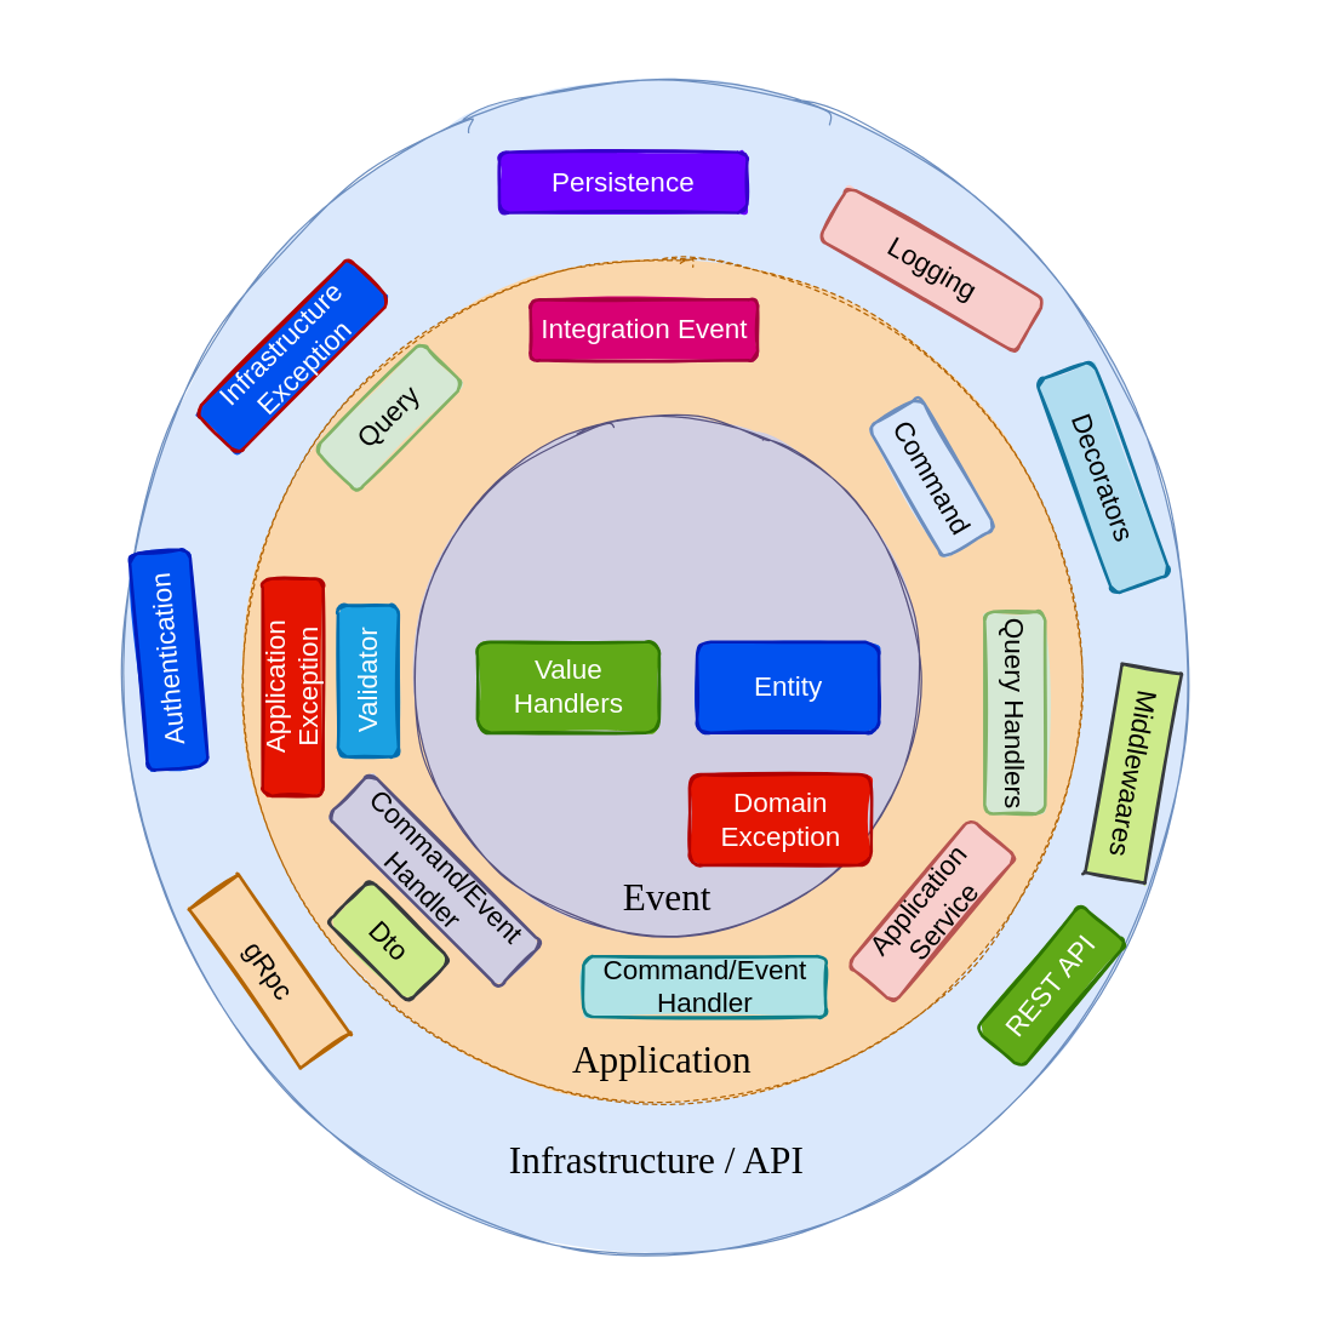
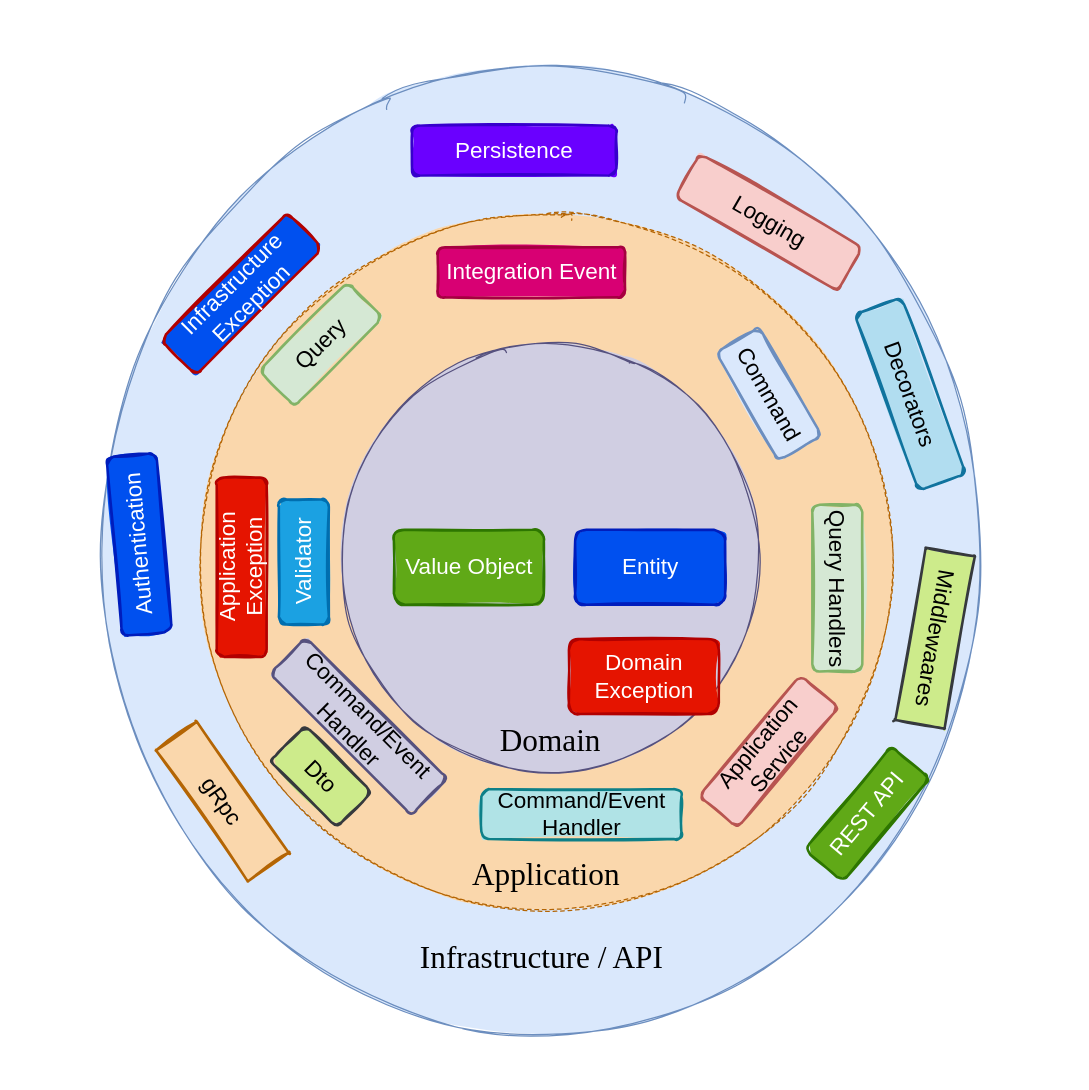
  <mxCell id="0" />
  <mxCell id="1" parent="0" />
  <mxCell id="2" value="" style="whiteSpace=wrap;html=1;aspect=fixed;strokeColor=none;" parent="1" vertex="1"><mxGeometry x="20" y="20.5" width="829" height="829" as="geometry" /></mxCell>
  <mxCell id="3" value="Infrastructure / API" style="ellipse;whiteSpace=wrap;html=1;aspect=fixed;sketch=1;fillColor=#dae8fc;fontFamily=Comic Sans MS;fontSize=25;spacingTop=650;strokeColor=#6c8ebf;fillStyle=solid;" parent="1" vertex="1"><mxGeometry x="62.5" y="70" width="740" height="740" as="geometry" /></mxCell>
  <mxCell id="4" value="Application" style="ellipse;whiteSpace=wrap;html=1;aspect=fixed;dashed=1;sketch=1;fontFamily=Comic Sans MS;fontSize=25;fillColor=#fad7ac;strokeColor=#b46504;fillStyle=solid;spacingTop=500;" parent="1" vertex="1"><mxGeometry x="144.5" y="157.38" width="583.38" height="583.38" as="geometry" /></mxCell>
  <mxCell id="5" value="Integration Event" style="rounded=1;whiteSpace=wrap;html=1;strokeWidth=2;fillWeight=4;hachureGap=8;hachureAngle=45;fillColor=#d80073;sketch=1;fillStyle=solid;fontSize=18;strokeColor=#A50040;fontColor=#ffffff;rotation=0;" parent="1" vertex="1"><mxGeometry x="349.5" y="197.38" width="150" height="40" as="geometry" /></mxCell>
  <mxCell id="6" value="Command" style="rounded=1;whiteSpace=wrap;html=1;strokeWidth=2;fillWeight=4;hachureGap=8;hachureAngle=45;fillColor=#dae8fc;sketch=1;fillStyle=solid;fontSize=18;strokeColor=#6c8ebf;rotation=60;" parent="1" vertex="1"><mxGeometry x="564.5" y="294.75" width="100" height="40" as="geometry" /></mxCell>
  <mxCell id="7" value="Query" style="rounded=1;whiteSpace=wrap;html=1;strokeWidth=2;fillWeight=4;hachureGap=8;hachureAngle=45;fillColor=#d5e8d4;sketch=1;fillStyle=solid;fontSize=18;strokeColor=#82b366;rotation=-45;" parent="1" vertex="1"><mxGeometry x="206.25" y="254.75" width="100" height="40" as="geometry" /></mxCell>
  <mxCell id="8" value="Application Exception" style="rounded=1;whiteSpace=wrap;html=1;strokeWidth=2;fillWeight=4;hachureGap=8;hachureAngle=45;fillColor=#e51400;sketch=1;fillStyle=solid;fontSize=18;strokeColor=#B20000;fontColor=#ffffff;rotation=-90;" parent="1" vertex="1"><mxGeometry x="121" y="433.25" width="143.5" height="40" as="geometry" /></mxCell>
  <mxCell id="9" value="Dto" style="rounded=1;whiteSpace=wrap;html=1;strokeWidth=2;fillWeight=4;hachureGap=8;hachureAngle=45;fillColor=#cdeb8b;sketch=1;fillStyle=solid;fontSize=18;strokeColor=#36393d;rotation=45;" parent="1" vertex="1"><mxGeometry x="218.75" y="600.75" width="75" height="40" as="geometry" /></mxCell>
  <mxCell id="10" value="Application Service" style="rounded=1;whiteSpace=wrap;html=1;strokeWidth=2;fillWeight=4;hachureGap=8;hachureAngle=45;fillColor=#f8cecc;sketch=1;fillStyle=solid;fontSize=18;strokeColor=#b85450;rotation=-50;" parent="1" vertex="1"><mxGeometry x="551.45" y="580.75" width="126.1" height="40" as="geometry" /></mxCell>
  <mxCell id="11" value="Command/Event Handler" style="rounded=1;whiteSpace=wrap;html=1;strokeWidth=2;fillWeight=4;hachureGap=8;hachureAngle=45;fillColor=#d0cee2;sketch=1;fillStyle=solid;fontSize=18;strokeColor=#56517e;rotation=45;" parent="1" vertex="1"><mxGeometry x="206.25" y="560" width="160" height="40.75" as="geometry" /></mxCell>
  <mxCell id="12" value="Command/Event Handler" style="rounded=1;whiteSpace=wrap;html=1;strokeWidth=2;fillWeight=4;hachureGap=8;hachureAngle=45;fillColor=#b0e3e6;sketch=1;fillStyle=solid;fontSize=18;strokeColor=#0e8088;rotation=0;" parent="1" vertex="1"><mxGeometry x="384.5" y="630.75" width="160" height="40" as="geometry" /></mxCell>
  <mxCell id="13" value="Infrastructure Exception" style="rounded=1;whiteSpace=wrap;html=1;strokeWidth=2;fillWeight=4;hachureGap=8;hachureAngle=45;fillColor=#0050ef;sketch=1;fillStyle=solid;fontSize=18;strokeColor=#B20000;fontColor=#ffffff;rotation=-45;" parent="1" vertex="1"><mxGeometry x="121" y="214.75" width="143.5" height="40" as="geometry" /></mxCell>
- <mxCell id="14" value="Event" style="ellipse;whiteSpace=wrap;html=1;aspect=fixed;sketch=1;strokeColor=#56517e;fillStyle=solid;fillColor=#d0cee2;fontFamily=Comic Sans MS;labelPosition=center;verticalLabelPosition=middle;align=center;verticalAlign=middle;fontSize=25;spacingBottom=30;spacingTop=323;" parent="1" vertex="1"><mxGeometry x="264.5" y="270.75" width="350" height="350" as="geometry" /></mxCell>
+ <mxCell id="14" value="Domain" style="ellipse;whiteSpace=wrap;html=1;aspect=fixed;sketch=1;strokeColor=#56517e;fillStyle=solid;fillColor=#d0cee2;fontFamily=Comic Sans MS;labelPosition=center;verticalLabelPosition=middle;align=center;verticalAlign=middle;fontSize=25;spacingBottom=30;spacingTop=323;" parent="1" vertex="1"><mxGeometry x="264.5" y="270.75" width="350" height="350" as="geometry" /></mxCell>
  <mxCell id="15" value="Domain Exception" style="rounded=1;whiteSpace=wrap;html=1;strokeWidth=2;fillWeight=4;hachureGap=8;hachureAngle=45;fillColor=#e51400;sketch=1;fillStyle=solid;fontSize=18;strokeColor=#B20000;fontColor=#ffffff;" parent="1" vertex="1"><mxGeometry x="454.5" y="510.75" width="120" height="60" as="geometry" /></mxCell>
- <mxCell id="16" value="Value Handlers" style="rounded=1;whiteSpace=wrap;html=1;strokeWidth=2;fillWeight=4;hachureGap=8;hachureAngle=45;fillColor=#60a917;sketch=1;fillStyle=solid;fontSize=18;strokeColor=#2D7600;fontColor=#ffffff;" parent="1" vertex="1"><mxGeometry x="314.5" y="423.25" width="120" height="60" as="geometry" /></mxCell>
+ <mxCell id="16" value="Value Object" style="rounded=1;whiteSpace=wrap;html=1;strokeWidth=2;fillWeight=4;hachureGap=8;hachureAngle=45;fillColor=#60a917;sketch=1;fillStyle=solid;fontSize=18;strokeColor=#2D7600;fontColor=#ffffff;" parent="1" vertex="1"><mxGeometry x="314.5" y="423.25" width="120" height="60" as="geometry" /></mxCell>
  <mxCell id="17" value="Entity" style="rounded=1;whiteSpace=wrap;html=1;strokeWidth=2;fillWeight=4;hachureGap=8;hachureAngle=45;fillColor=#0050ef;sketch=1;fillStyle=solid;fontSize=18;strokeColor=#001DBC;fontColor=#ffffff;" parent="1" vertex="1"><mxGeometry x="459.5" y="423.25" width="120" height="60" as="geometry" /></mxCell>
  <mxCell id="18" value="Logging" style="rounded=1;whiteSpace=wrap;html=1;strokeWidth=2;fillWeight=4;hachureGap=8;hachureAngle=45;fillColor=#f8cecc;sketch=1;fillStyle=solid;fontSize=18;strokeColor=#b85450;rotation=30;" parent="1" vertex="1"><mxGeometry x="539.5" y="157.38" width="150" height="40" as="geometry" /></mxCell>
  <mxCell id="19" value="Validator" style="rounded=1;whiteSpace=wrap;html=1;strokeWidth=2;fillWeight=4;hachureGap=8;hachureAngle=45;fillColor=#1ba1e2;sketch=1;fillStyle=solid;fontSize=18;strokeColor=#006EAF;rotation=-90;fontColor=#ffffff;" parent="1" vertex="1"><mxGeometry x="192.5" y="429.07" width="100" height="40" as="geometry" /></mxCell>
  <mxCell id="20" value="Decorators" style="rounded=1;whiteSpace=wrap;html=1;strokeWidth=2;fillWeight=4;hachureGap=8;hachureAngle=45;fillColor=#b1ddf0;sketch=1;fillStyle=solid;fontSize=18;strokeColor=#10739e;rotation=70;" parent="1" vertex="1"><mxGeometry x="652.5" y="294.75" width="150" height="40" as="geometry" /></mxCell>
  <mxCell id="21" value="Middlewaares" style="rounded=1;whiteSpace=wrap;html=1;strokeWidth=2;fillWeight=4;hachureGap=8;hachureAngle=45;fillColor=#cdeb8b;sketch=1;fillStyle=solid;fontSize=18;strokeColor=#36393d;rotation=100;arcSize=0;" parent="1" vertex="1"><mxGeometry x="677.55" y="490" width="139.91" height="40" as="geometry" /></mxCell>
  <mxCell id="22" value="Authentication" style="rounded=1;whiteSpace=wrap;html=1;strokeWidth=2;fillWeight=4;hachureGap=8;hachureAngle=45;fillColor=#0050ef;sketch=1;fillStyle=solid;fontSize=18;strokeColor=#001DBC;fontColor=#ffffff;rotation=-95;" parent="1" vertex="1"><mxGeometry x="39" y="415" width="143.5" height="40" as="geometry" /></mxCell>
  <mxCell id="23" value="Persistence" style="rounded=1;whiteSpace=wrap;html=1;strokeWidth=2;fillWeight=4;hachureGap=8;hachureAngle=45;fillColor=#6a00ff;sketch=1;fillStyle=solid;fontSize=18;strokeColor=#3700CC;rotation=0;fontColor=#ffffff;" parent="1" vertex="1"><mxGeometry x="329" y="100" width="163.56" height="40" as="geometry" /></mxCell>
  <mxCell id="24" value="REST API" style="rounded=1;whiteSpace=wrap;html=1;strokeWidth=2;fillWeight=4;hachureGap=8;hachureAngle=45;fillColor=#60a917;sketch=1;fillStyle=solid;fontSize=18;strokeColor=#2D7600;rotation=-50;fontColor=#ffffff;" parent="1" vertex="1"><mxGeometry x="639" y="630.75" width="108" height="40" as="geometry" /></mxCell>
  <mxCell id="25" value="gRpc" style="rounded=1;whiteSpace=wrap;html=1;strokeWidth=2;fillWeight=4;hachureGap=8;hachureAngle=45;fillColor=#fad7ac;sketch=1;fillStyle=solid;fontSize=18;strokeColor=#b46504;rotation=55;arcSize=0;" parent="1" vertex="1"><mxGeometry x="113.25" y="620.75" width="128" height="40" as="geometry" /></mxCell>
  <mxCell id="26" value="Query Handlers" style="rounded=1;whiteSpace=wrap;html=1;strokeWidth=2;fillWeight=4;hachureGap=8;hachureAngle=45;fillColor=#d5e8d4;sketch=1;fillStyle=solid;fontSize=18;strokeColor=#82b366;rotation=90;" parent="1" vertex="1"><mxGeometry x="602.5" y="450" width="133.5" height="40" as="geometry" /></mxCell>
